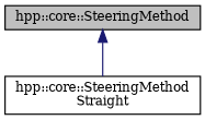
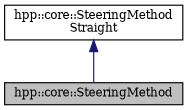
  digraph {
    fontname="DejaVu Serif"
    node [color=black fontname="DejaVu Serif" fontsize=10 shape=record style=filled]
    n1 [fillcolor=grey75 fontcolor=black height=0.2 label="hpp::core::SteeringMethod" width=0.4]
    n2 [fillcolor=white height=0.2 label="hpp::core::SteeringMethod\lStraight" width=0.4]
-   n1 -> n2 [color=midnightblue dir=back fontname="DejaVu Serif" fontsize=10 labelfontname=Helvetica labelfontsize=10 style=solid]
+   n2 -> n1 [color=midnightblue dir=back fontname="DejaVu Serif" fontsize=10 labelfontname=Helvetica labelfontsize=10 style=solid]
  }
